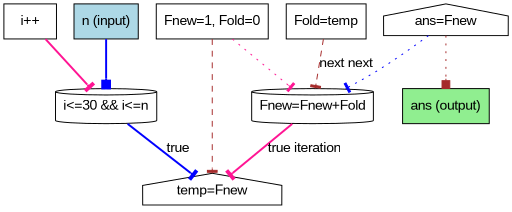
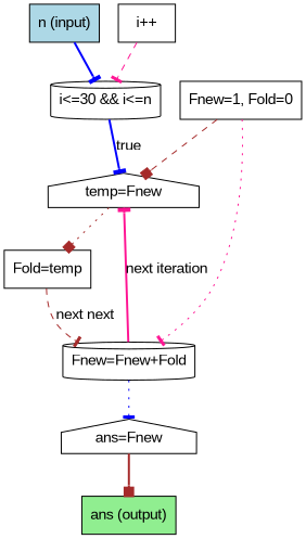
  digraph {
    fontname="Liberation Sans"
    node [fillcolor=lightblue fontname="Liberation Sans" shape=box]
    edge [arrowhead=tee color=brown fontname="Liberation Sans" style=dotted]
    n1 [label="n (input)" style=filled]
    n2 [label="i<=30 && i<=n" shape=cylinder]
    n3 [label="temp=Fnew" shape=house]
    n4 [label="Fnew=1, Fold=0"]
    n5 [label="Fnew=Fnew+Fold" shape=cylinder]
    n6 [label="Fold=temp"]
    n7 [label="ans=Fnew" shape=house]
    n8 [fillcolor=lightgreen label="ans (output)" style=filled]
    n9 [label="i++"]
-   n1 -> n2 [arrowhead=box color=blue style=bold]
+   n1 -> n2 [color=blue style=bold]
    n2 -> n3 [color=blue label=true style=bold]
-   n4 -> n3 [style=dashed]
+   n3 -> n6 [arrowhead=box]
+   n4 -> n3 [arrowhead=box style=dashed]
    n4 -> n5 [color=deeppink]
-   n5 -> n3 [color=deeppink label="true iteration" style=bold]
-   n7 -> n5 [color=blue]
+   n5 -> n3 [color=deeppink label="next iteration" style=bold]
+   n5 -> n7 [color=blue]
    n6 -> n5 [label="next next" style=dashed]
-   n7 -> n8 [arrowhead=box]
-   n9 -> n2 [color=deeppink style=bold]
+   n7 -> n8 [arrowhead=box style=bold]
+   n9 -> n2 [color=deeppink style=dashed]
  }
